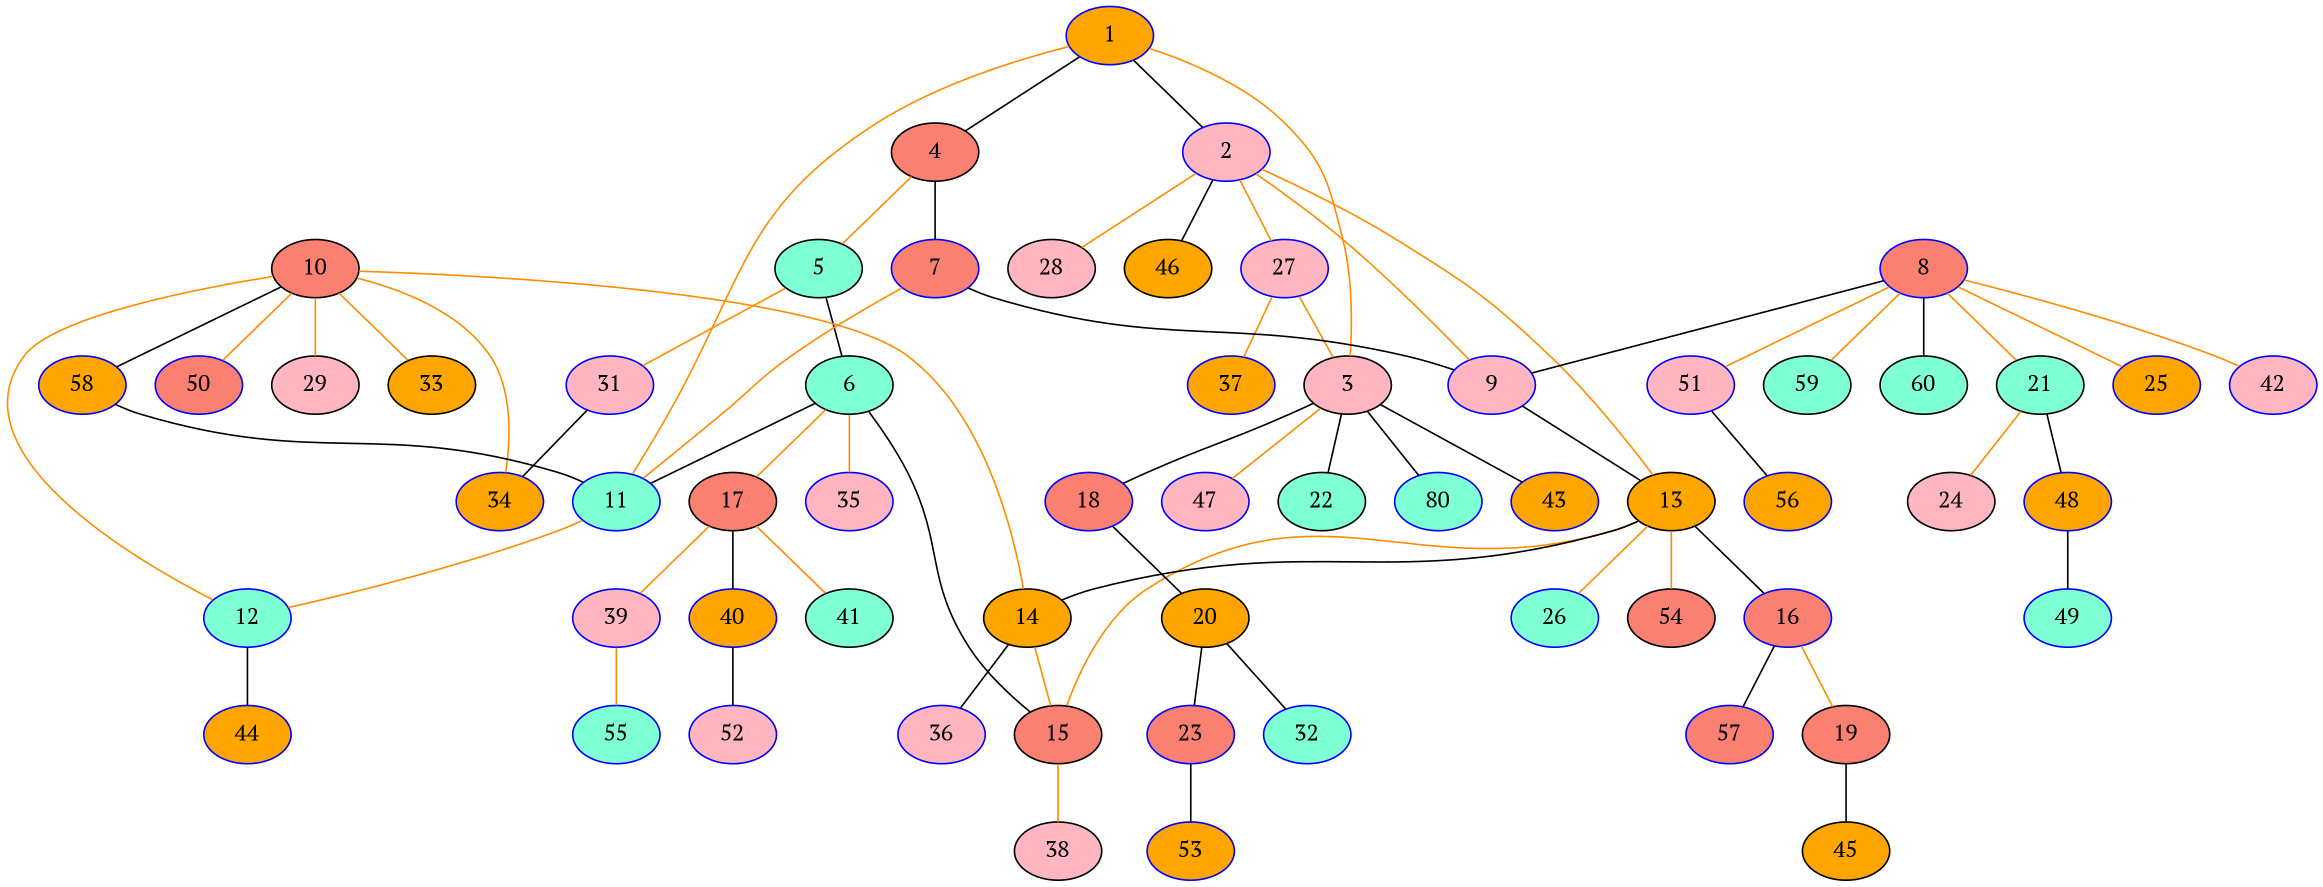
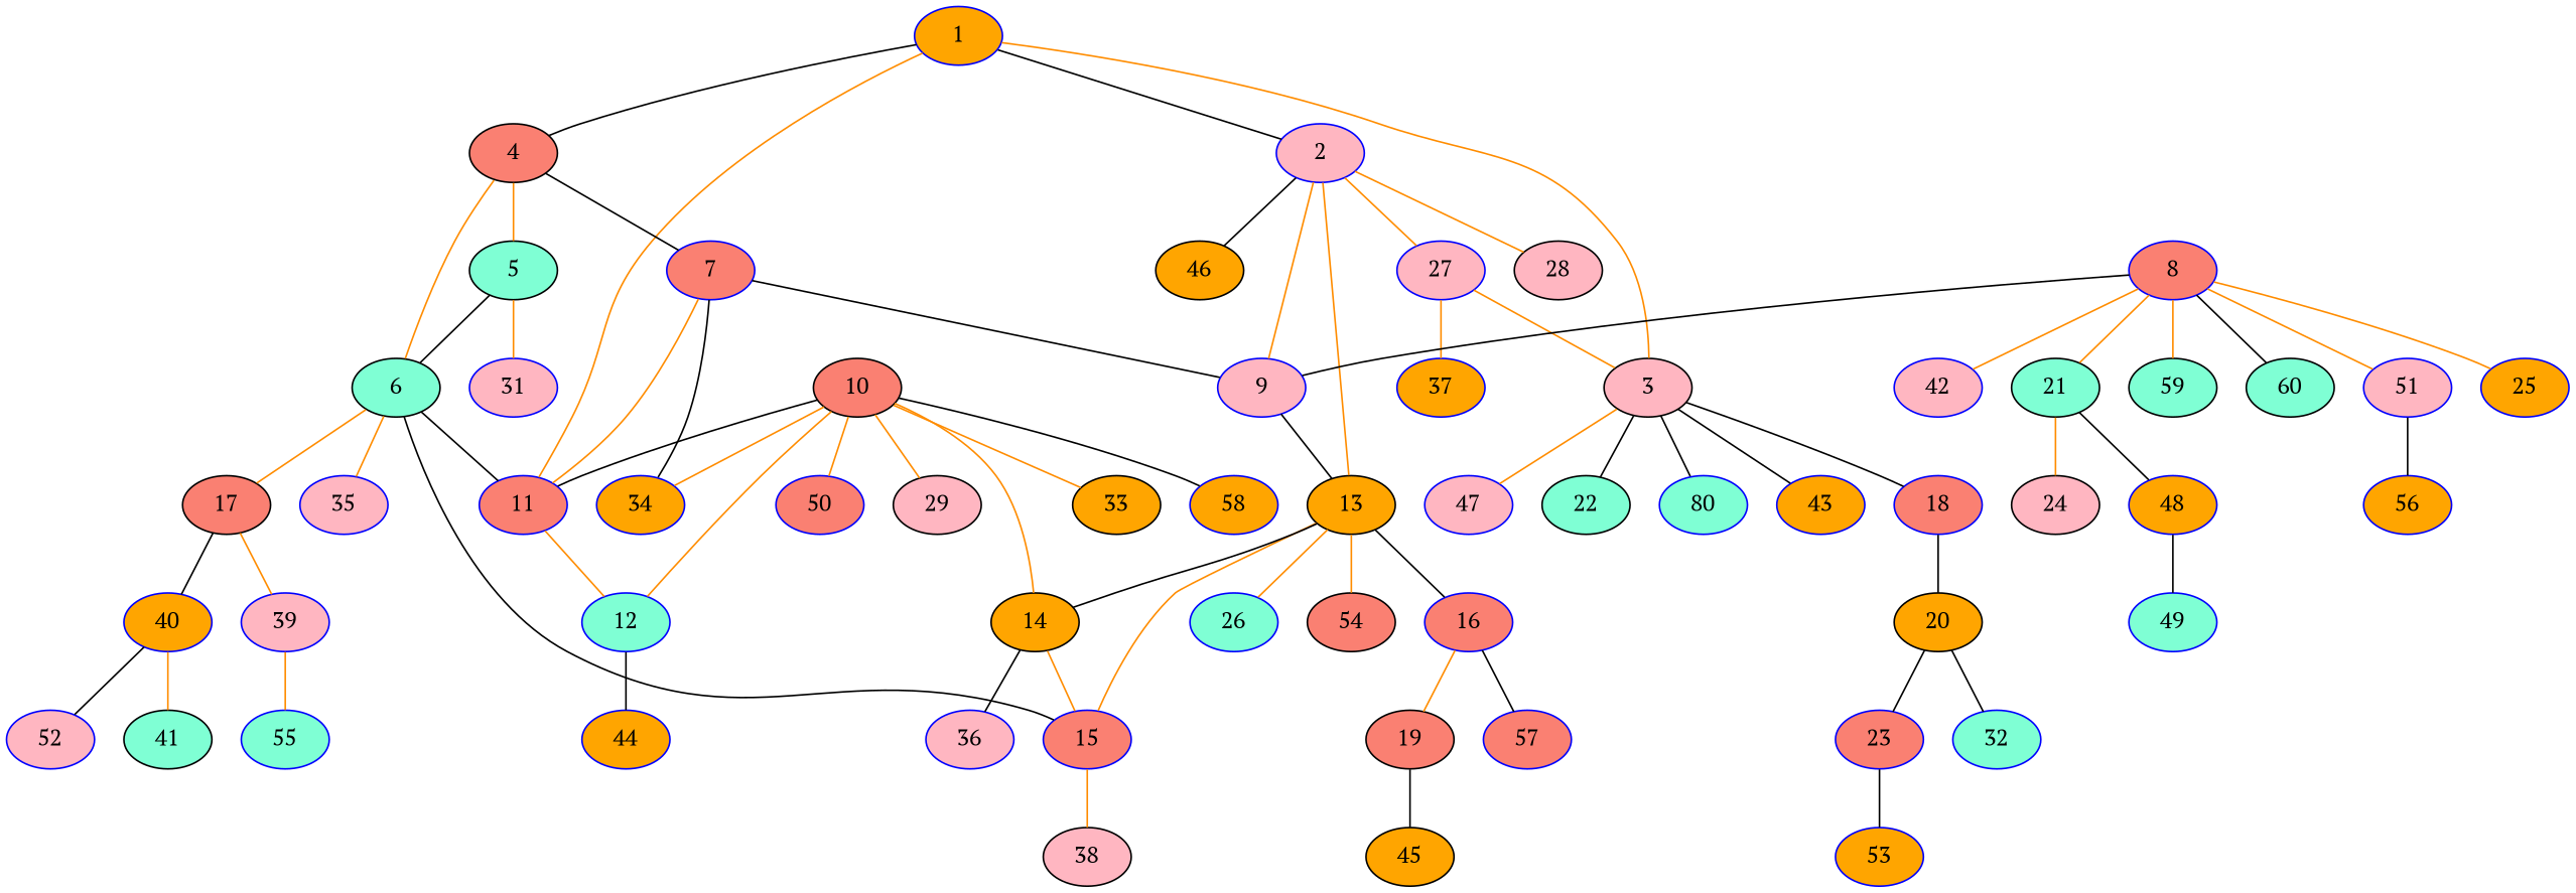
  graph {
    fontname="PT Serif"
    node [color=blue fillcolor=orange fontname="PT Serif" style=filled]
    edge [color=darkorange fontname="PT Serif"]
    2 [fillcolor=lightpink]
    1
    3 [color=black fillcolor=lightpink]
    4 [color=black fillcolor=salmon]
-   11 [fillcolor=aquamarine]
+   11 [fillcolor=salmon]
    9 [fillcolor=lightpink]
    13 [color=black]
    27 [fillcolor=lightpink]
    28 [color=black fillcolor=lightpink]
    46 [color=black]
    18 [fillcolor=salmon]
    22 [color=black fillcolor=aquamarine]
    n13 [fillcolor=aquamarine label=80]
    43
    47 [fillcolor=lightpink]
    5 [color=black fillcolor=aquamarine]
    6 [color=black fillcolor=aquamarine]
    7 [fillcolor=salmon]
    12 [fillcolor=aquamarine]
-   15 [color=black fillcolor=salmon]
+   15 [fillcolor=salmon]
    14 [color=black]
    16 [fillcolor=salmon]
    26 [fillcolor=aquamarine]
    54 [color=black fillcolor=salmon]
    37
    20 [color=black]
    31 [fillcolor=lightpink]
    17 [color=black fillcolor=salmon]
    35 [fillcolor=lightpink]
    34
    38 [color=black fillcolor=lightpink]
    39 [fillcolor=lightpink]
    40
    41 [color=black fillcolor=aquamarine]
    8 [fillcolor=salmon]
    21 [color=black fillcolor=aquamarine]
    25
    42 [fillcolor=lightpink]
    51 [fillcolor=lightpink]
    59 [color=black fillcolor=aquamarine]
    60 [color=black fillcolor=aquamarine]
    24 [color=black fillcolor=lightpink]
    48
    56
    50 [fillcolor=salmon]
    10 [color=black fillcolor=salmon]
    29 [color=black fillcolor=lightpink]
    33 [color=black]
    58
    44
    36 [fillcolor=lightpink]
    19 [color=black fillcolor=salmon]
    57 [fillcolor=salmon]
    45 [color=black]
    55 [fillcolor=aquamarine]
    52 [fillcolor=lightpink]
    23 [fillcolor=salmon]
    32 [fillcolor=aquamarine]
    53
    49 [fillcolor=aquamarine]
    2 -- 9
    2 -- 13
    2 -- 27
    2 -- 28
    2 -- 46 [color=black]
    1 -- 2 [color=black]
    1 -- 3
    1 -- 4 [color=black]
    1 -- 11
    3 -- 18 [color=black]
    3 -- 22 [color=black]
    3 -- n13 [color=black]
    3 -- 43 [color=black]
    3 -- 47
    4 -- 5
+   4 -- 6
    4 -- 7 [color=black]
    11 -- 12
    9 -- 13 [color=black]
    13 -- 15
    13 -- 14 [color=black]
    13 -- 16 [color=black]
    13 -- 26
    13 -- 54
    27 -- 3
    27 -- 37
    18 -- 20 [color=black]
    5 -- 6 [color=black]
    5 -- 31
    6 -- 11 [color=black]
    6 -- 15 [color=black]
    6 -- 17
    6 -- 35
    7 -- 11
    7 -- 9 [color=black]
-   31 -- 34 [color=black]
+   7 -- 34 [color=black]
    12 -- 44 [color=black]
    15 -- 38
    14 -- 15
    14 -- 36 [color=black]
    16 -- 19
    16 -- 57 [color=black]
    20 -- 23 [color=black]
    20 -- 32 [color=black]
    17 -- 39
    17 -- 40 [color=black]
-   17 -- 41
+   40 -- 41
    39 -- 55
    40 -- 52 [color=black]
    8 -- 9 [color=black]
    8 -- 21
    8 -- 25
    8 -- 42
    8 -- 51
    8 -- 59
    8 -- 60 [color=black]
    21 -- 24
    21 -- 48 [color=black]
    51 -- 56 [color=black]
    48 -- 49 [color=black]
-   58 -- 11 [color=black]
+   10 -- 11 [color=black]
    10 -- 12
    10 -- 14
    10 -- 34
    10 -- 50
    10 -- 29
    10 -- 33
    10 -- 58 [color=black]
    19 -- 45 [color=black]
    23 -- 53 [color=black]
  }
